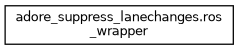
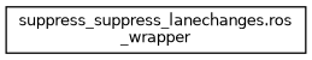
  digraph {
    rankdir=LR
-   n1 [color=black fillcolor=white fontname=Helvetica fontsize=10 height=0.2 label="adore_suppress_lanechanges.ros\l_wrapper" shape=record style=filled width=0.4]
+   n1 [color=black fillcolor=white fontname=Helvetica fontsize=10 height=0.2 label="suppress_suppress_lanechanges.ros\l_wrapper" shape=record style=filled width=0.4]
  }
